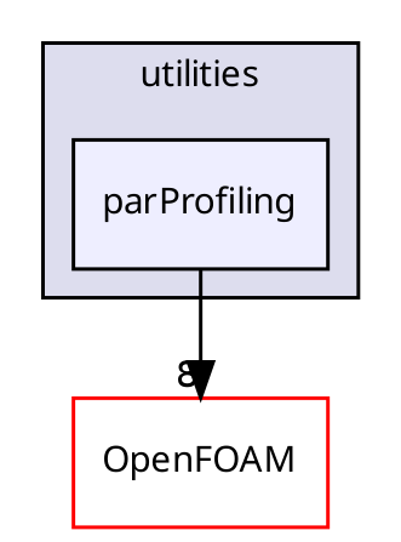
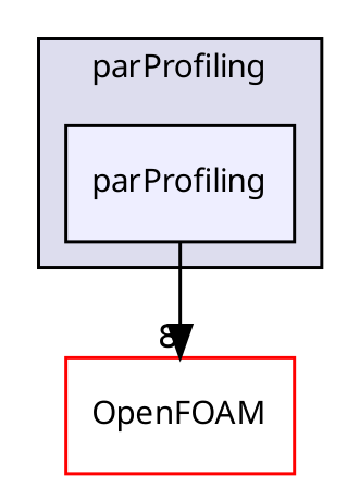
  digraph {
    compound=true
    fontname="Noto Sans"
    node [fontname="Noto Sans" fontsize=10 shape=box]
    n1 [fillcolor="#eeeeff" label=parProfiling pencolor=black style=filled]
    n2 [color=red label=OpenFOAM]
    subgraph cluster_1 {
      bgcolor="#ddddee"
      fontsize=10
-     label=utilities
+     label=parProfiling
      pencolor=black
      n1
    }
    n1 -> n2 [headlabel=8 labeldistance=1.5 labelfontname=Helvetica labelfontsize=10 fontname="Noto Sans"]
  }
